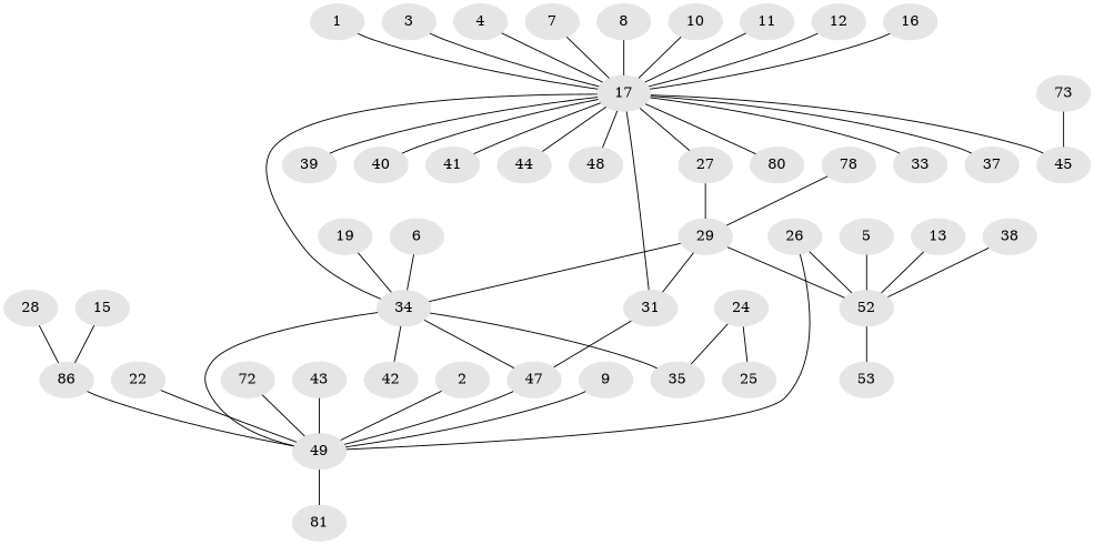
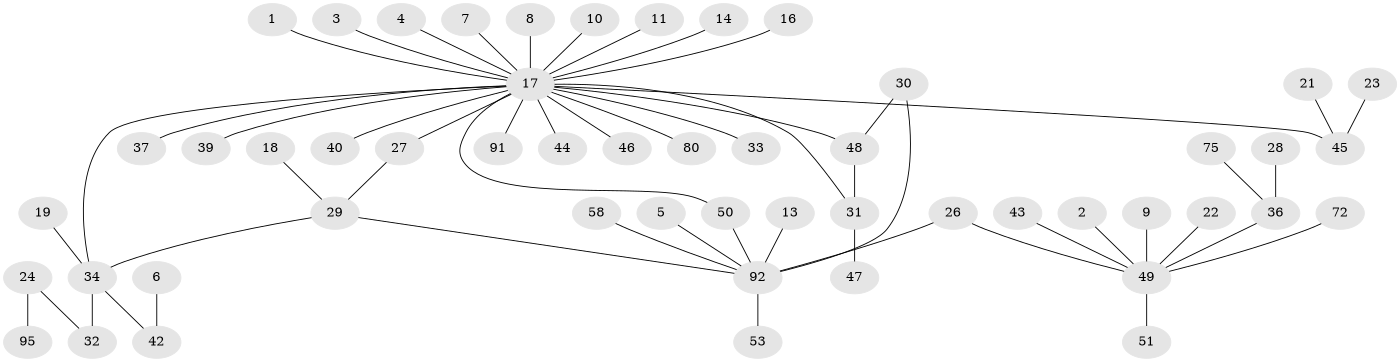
  graph {
    node [color=gray90 style=filled]
    edge [weight=1.0]
    1
    17
    34
    n4 [label=80]
    27
    31
    33
    37
    39
    40
-   41
+   41 [label=91]
    44
    45
+   46
    48
+   50
    2
    49
-   51 [label=81]
+   51
    3
    4
    5
-   52
+   52 [label=92]
    53
    6
-   35
+   35 [label=32]
    47
    42
    7
    8
    9
    10
    11
-   12
+   12 [label=14]
    13
-   15
-   36 [label=86]
+   15 [label=75]
+   36
    16
    29
-   18 [label=78]
+   18
    19
+   21
    22
-   23 [label=73]
+   23
    24
-   25
+   25 [label=95]
    26
    28
+   30
    n50 [label=72]
-   38
+   38 [label=58]
    43
    1 -- 17
    17 -- 34
    17 -- n4
    17 -- 27
    17 -- 31
    17 -- 33
    17 -- 37
    17 -- 39
    17 -- 40
    17 -- 41
    17 -- 44
    17 -- 45
+   17 -- 46
    17 -- 48
-   34 -- 49
+   17 -- 50
    34 -- 35
-   34 -- 47
    34 -- 42
    27 -- 29
    31 -- 47
+   50 -- 52
    2 -- 49
    49 -- 51
    3 -- 17
    4 -- 17
    5 -- 52
    52 -- 53 [weight=2.0]
-   6 -- 34
-   47 -- 49
+   6 -- 42
    7 -- 17
    8 -- 17
    9 -- 49
    10 -- 17
    11 -- 17
    12 -- 17
    13 -- 52
    15 -- 36
    36 -- 49
    16 -- 17
    29 -- 34
-   29 -- 31
+   48 -- 31
    29 -- 52
    18 -- 29
    19 -- 34
+   21 -- 45
    22 -- 49
    23 -- 45
    24 -- 35
    24 -- 25
    26 -- 49
    26 -- 52
    28 -- 36
+   30 -- 48
+   30 -- 52 [weight=2.0]
    n50 -- 49
    38 -- 52
    43 -- 49
  }
